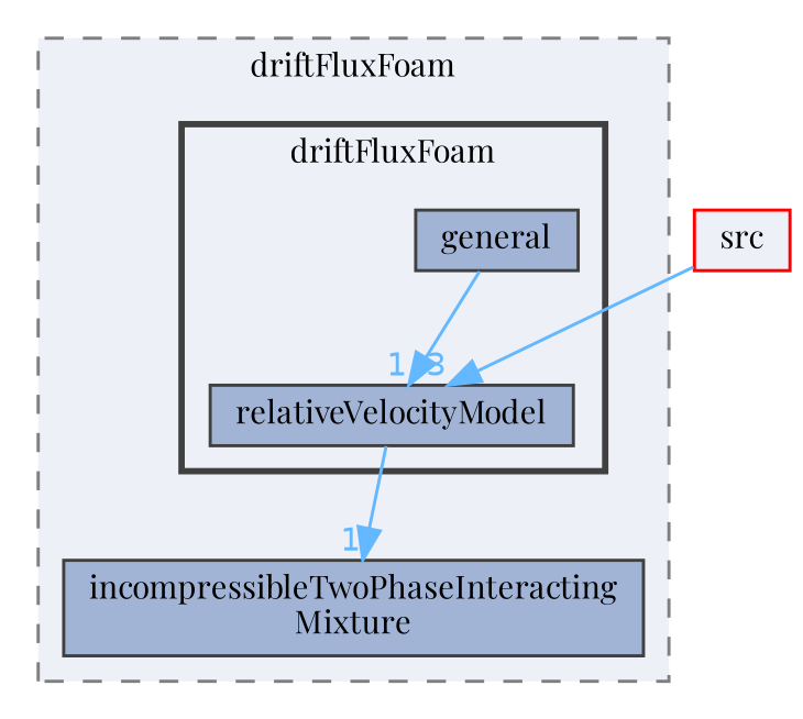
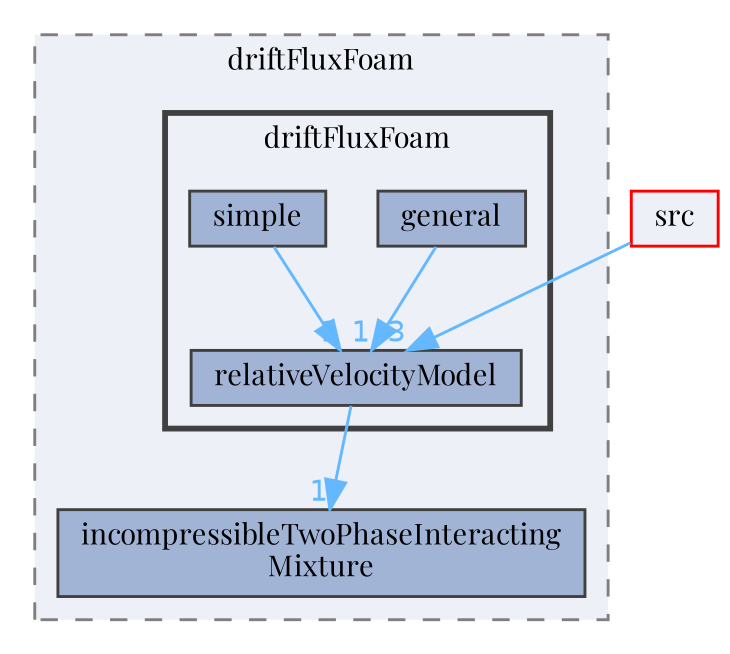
  digraph {
    compound=true
    fontname="Playfair Display"
    node [color=grey25 fillcolor="#a2b4d6" fontname="Playfair Display" fontsize=10 shape=box style=filled]
    edge [color=steelblue1 fontcolor=steelblue1 fontname="Playfair Display" fontsize=10 headlabel=1 labeldistance=1.5 labelfontname=Helvetica labelfontsize=10]
    n1 [height=0.2 label=general width=0.4]
    n2 [height=0.2 label=relativeVelocityModel width=0.4]
+   n3 [height=0.2 label=simple width=0.4]
    n4 [height=0.2 label="incompressibleTwoPhaseInteracting\lMixture" width=0.4]
    n5 [color=red fillcolor="#edf0f7" height=0.2 label=src width=0.4]
    subgraph cluster_1 {
      bgcolor="#edf0f7"
      fontsize=10
      label=driftFluxFoam
      pencolor=grey50
      style="filled,dashed"
      n4
      subgraph cluster_2 {
        bgcolor="#edf0f7"
        fontsize=10
        label=driftFluxFoam
        pencolor=grey25
        style="filled,bold"
        n1
        n2
+       n3
      }
    }
    n1 -> n2
    n2 -> n4
+   n3 -> n2
    n5 -> n2 [headlabel=3]
  }
